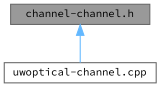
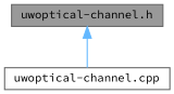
  digraph {
    fontname="Source Code Pro"
    node [fontname="Source Code Pro" fontsize=10 shape=box style=filled]
-   n1 [color=gray40 fillcolor=grey60 fontcolor=black height=0.2 label="channel-channel.h" width=0.4]
+   n1 [color=gray40 fillcolor=grey60 fontcolor=black height=0.2 label="uwoptical-channel.h" width=0.4]
    n2 [color=grey40 fillcolor=white height=0.2 label="uwoptical-channel.cpp" width=0.4]
    n1 -> n2 [color=steelblue1 dir=back fontname="Source Code Pro" fontsize=10 labelfontname=Helvetica labelfontsize=10 style=solid]
  }
